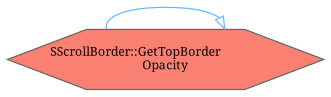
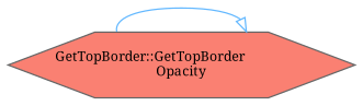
  digraph {
    rankdir=LR
    fontname="Noto Serif"
-   n1 [color=gray40 fillcolor=salmon fontcolor=black fontname="Noto Serif" fontsize=10 height=0.2 label="SScrollBorder::GetTopBorder\lOpacity" shape=hexagon style=filled width=0.4]
+   n1 [color=gray40 fillcolor=salmon fontcolor=black fontname="Noto Serif" fontsize=10 height=0.2 label="GetTopBorder::GetTopBorder\lOpacity" shape=hexagon style=filled width=0.4]
    n1 -> n1 [color=steelblue1 fontname="Noto Serif" fontsize=10 labelfontname=Helvetica labelfontsize=10 style=solid arrowhead=onormal]
  }
